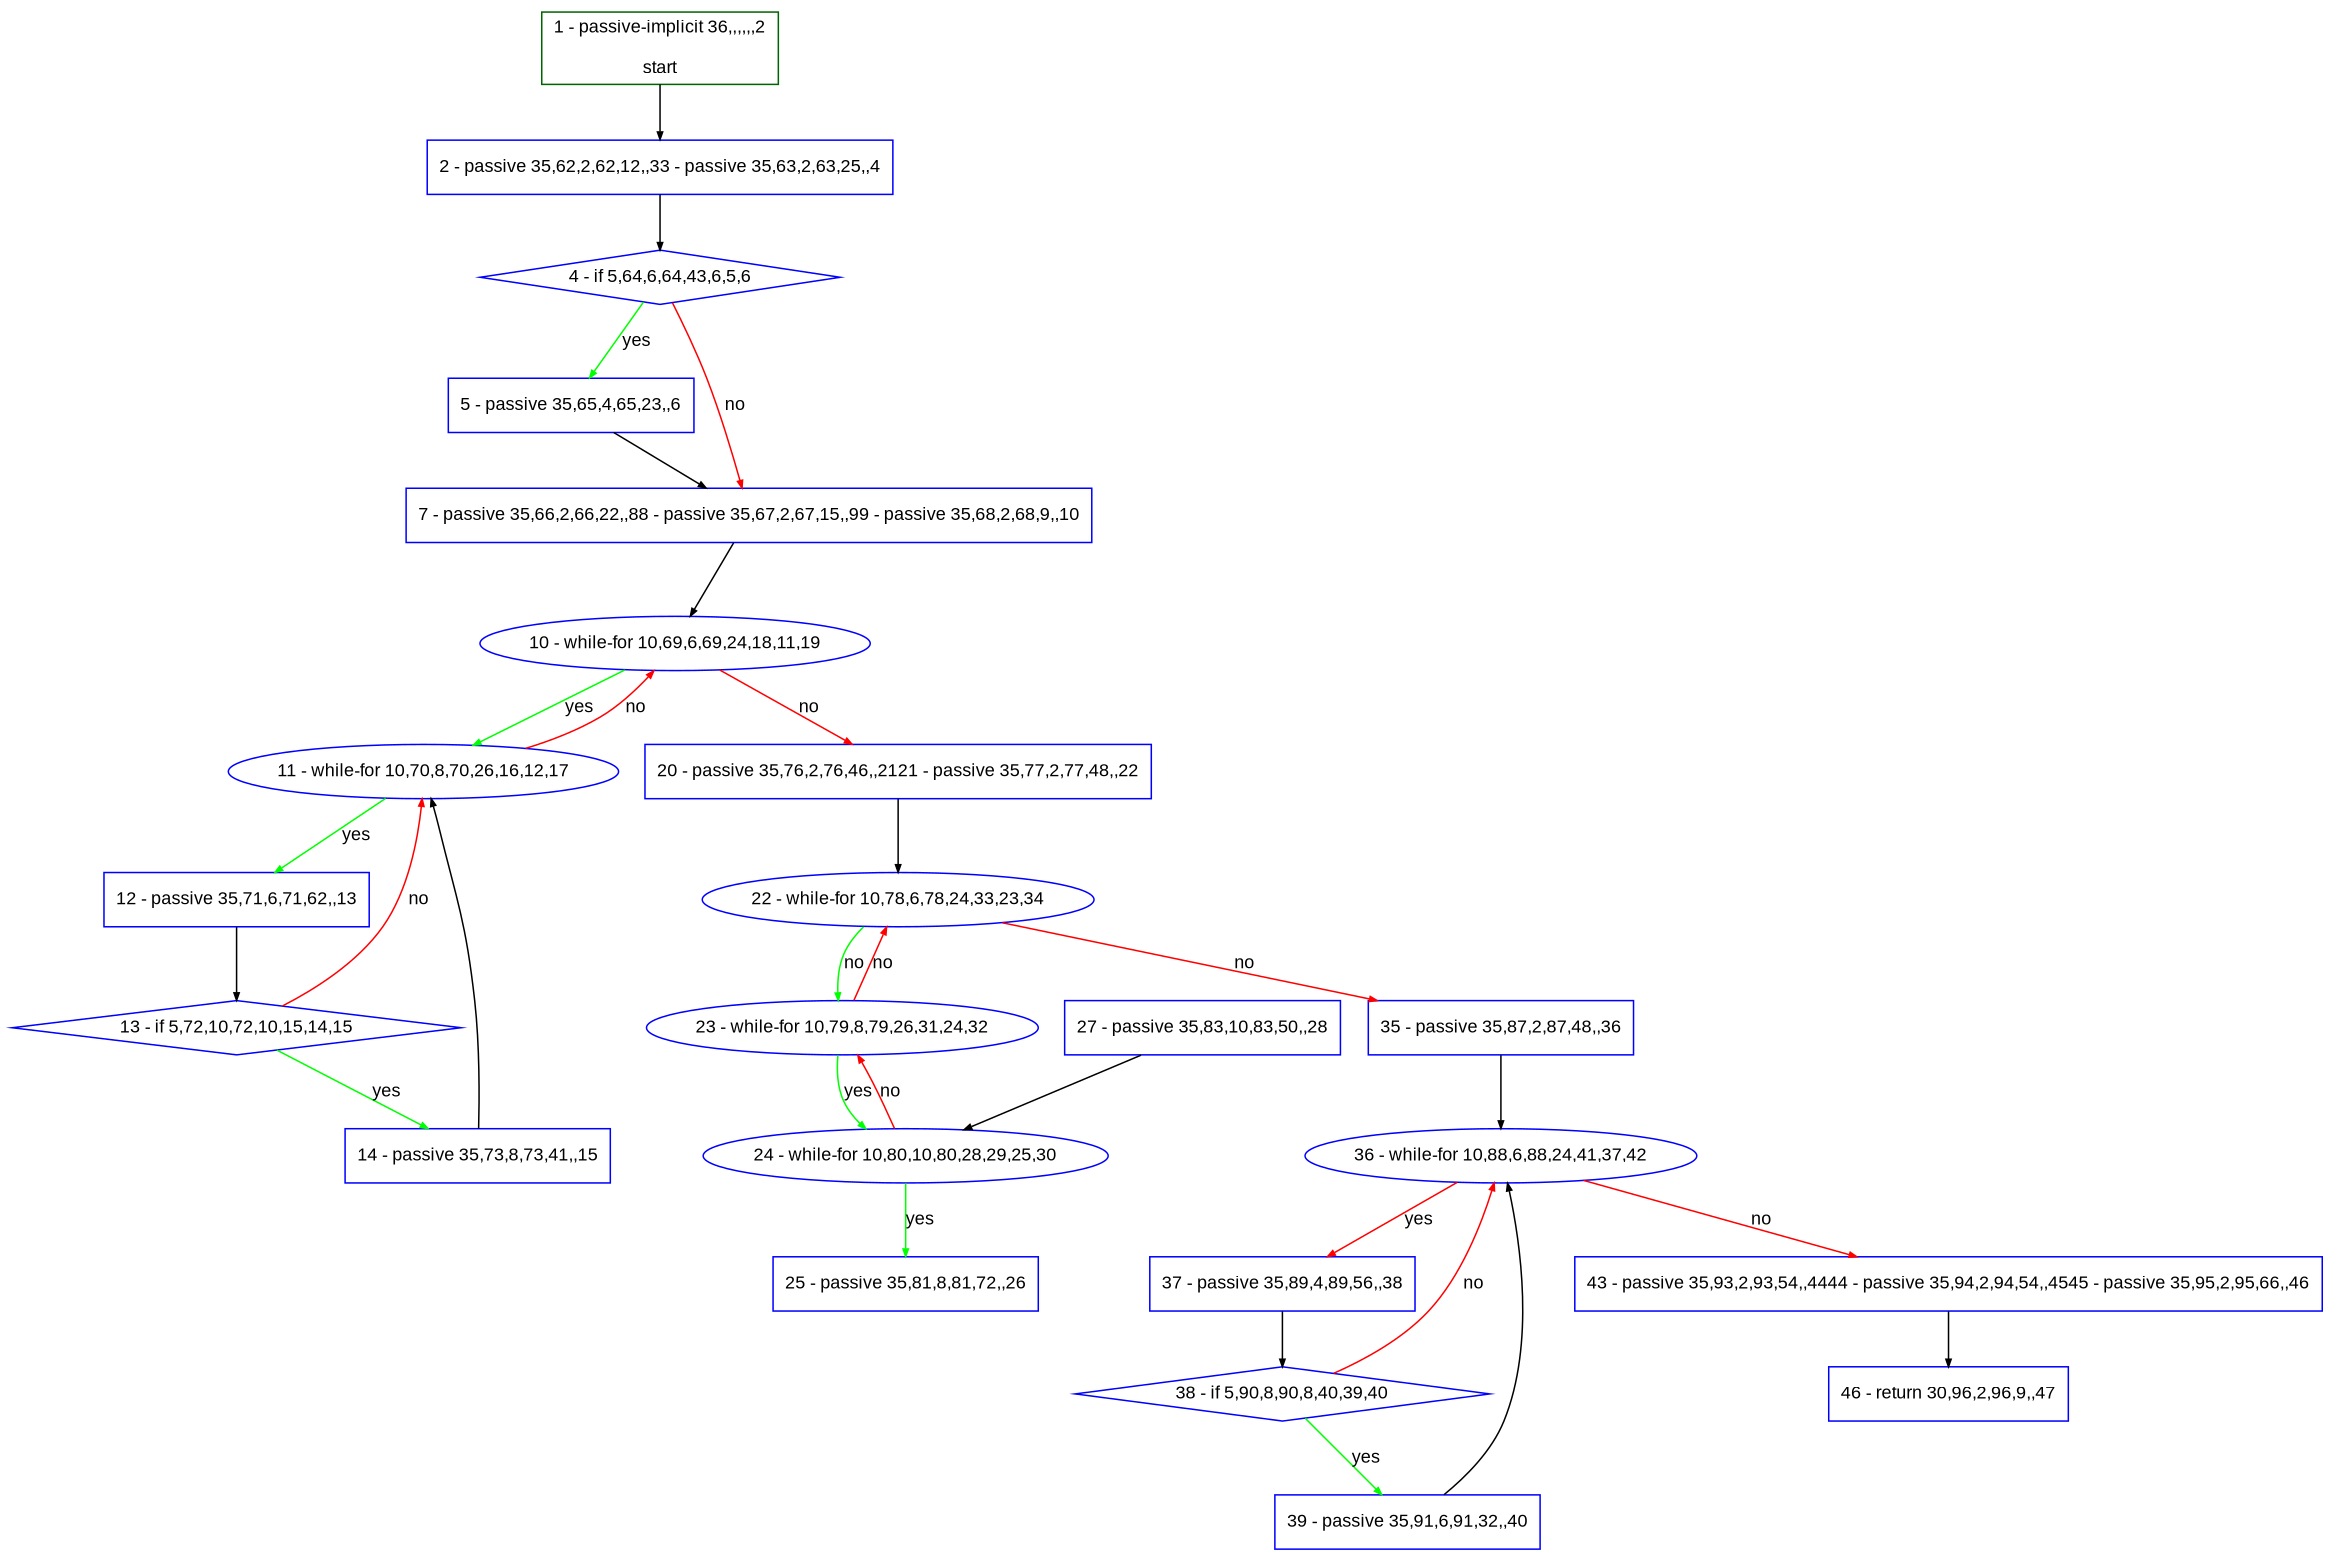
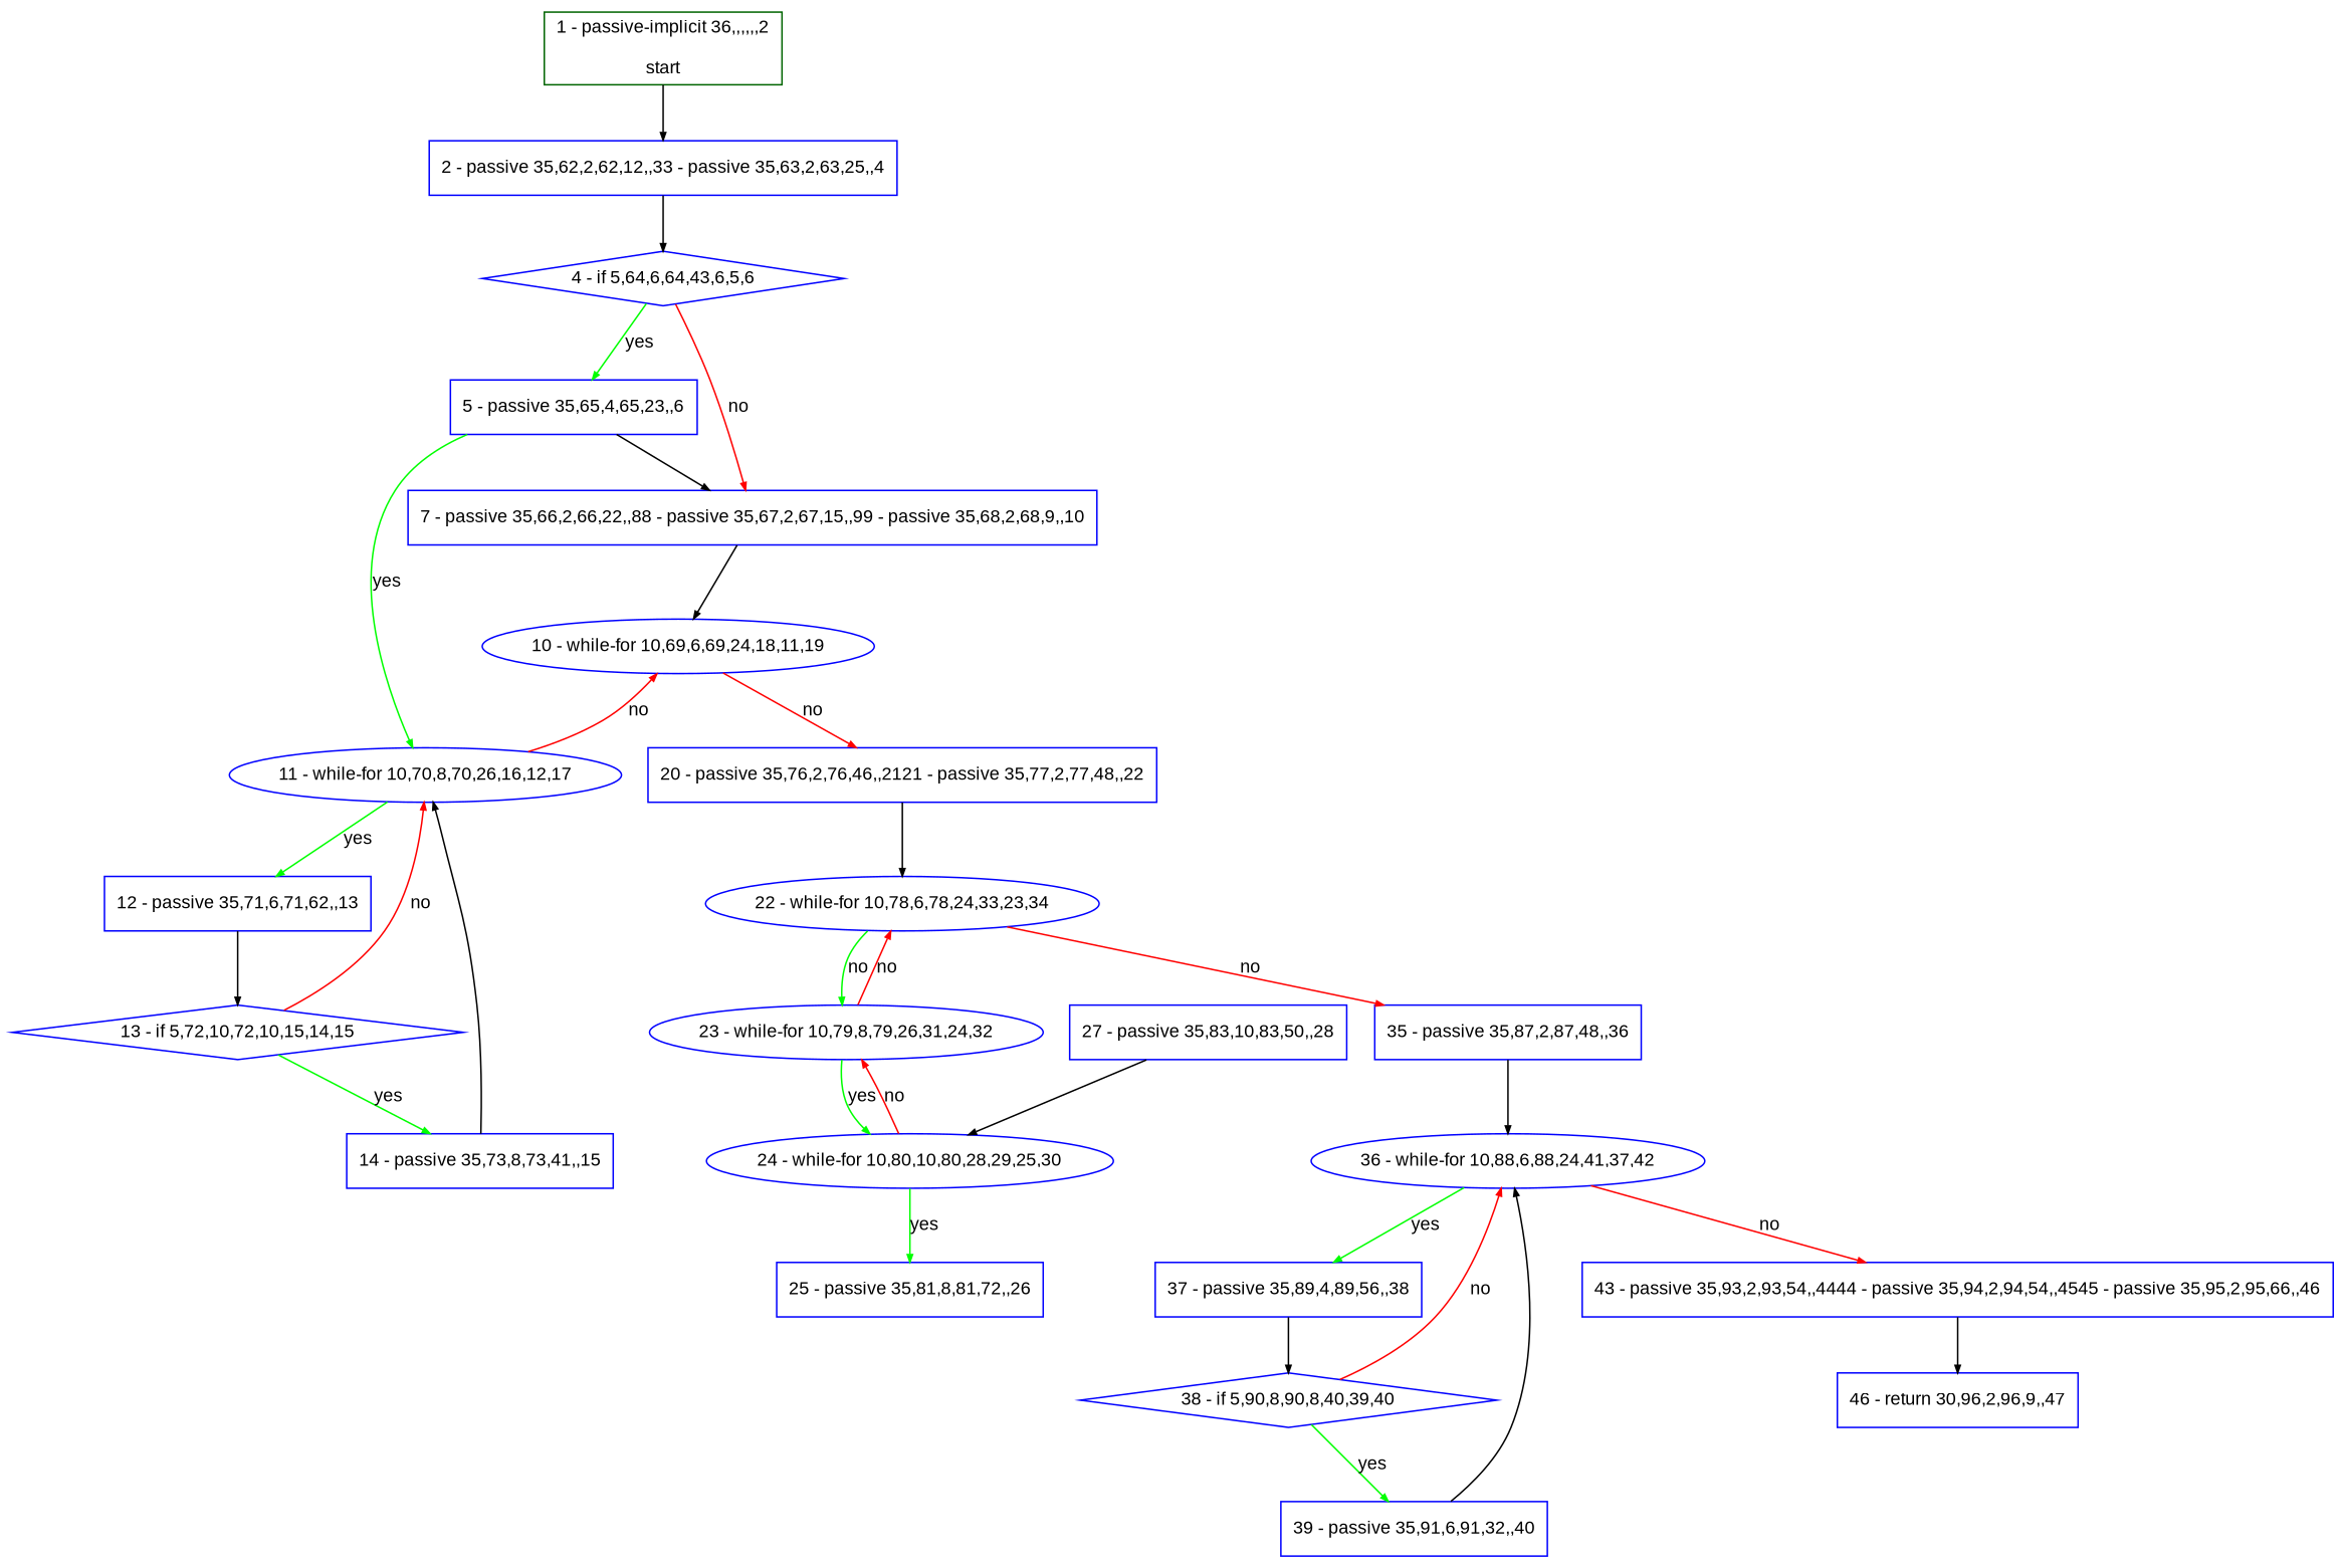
  digraph {
    bgcolor=white
    compound=true
    fillcolor="#FFFFCC"
    fontname=Arial
    fontsize=12
    pack=true
    packmode=clust
    style="rounded,filled"
    node [color="#0000ff" compound=true fillcolor="#ffffff" fixedsize=false fontname=Arial fontsize=12 node_initialized=no shape=box style=filled]
    edge [arrowhead=normal arrowsize=0.5 arrowtail=none color="#000000" compound=true dir=forward fontcolor=black fontname=Arial fontsize=12]
    n1 [label="2 - passive 35,62,2,62,12,,33 - passive 35,63,2,63,25,,4"]
    n2 [label="4 - if 5,64,6,64,43,6,5,6" shape=diamond]
    n3 [label="5 - passive 35,65,4,65,23,,6"]
    n4 [label="7 - passive 35,66,2,66,22,,88 - passive 35,67,2,67,15,,99 - passive 35,68,2,68,9,,10"]
    n5 [color="#006400" label="1 - passive-implicit 36,,,,,,2\n\nstart"]
    n6 [label="10 - while-for 10,69,6,69,24,18,11,19" shape=oval]
    n7 [label="11 - while-for 10,70,8,70,26,16,12,17" shape=oval]
    n8 [label="20 - passive 35,76,2,76,46,,2121 - passive 35,77,2,77,48,,22"]
    n9 [label="12 - passive 35,71,6,71,62,,13"]
    n10 [label="22 - while-for 10,78,6,78,24,33,23,34" shape=oval]
    n11 [label="13 - if 5,72,10,72,10,15,14,15" shape=diamond]
    n12 [label="23 - while-for 10,79,8,79,26,31,24,32" shape=oval]
    n13 [label="35 - passive 35,87,2,87,48,,36"]
    n14 [label="14 - passive 35,73,8,73,41,,15"]
    n15 [label="24 - while-for 10,80,10,80,28,29,25,30" shape=oval]
    n16 [label="36 - while-for 10,88,6,88,24,41,37,42" shape=oval]
    n17 [label="25 - passive 35,81,8,81,72,,26"]
    n18 [label="37 - passive 35,89,4,89,56,,38"]
    n19 [label="43 - passive 35,93,2,93,54,,4444 - passive 35,94,2,94,54,,4545 - passive 35,95,2,95,66,,46"]
    n20 [label="27 - passive 35,83,10,83,50,,28"]
    n21 [label="38 - if 5,90,8,90,8,40,39,40" shape=diamond]
    n22 [label="46 - return 30,96,2,96,9,,47"]
    n23 [label="39 - passive 35,91,6,91,32,,40"]
    n1 -> n2
    n2 -> n3 [color="#00ff00" label=yes]
    n2 -> n4 [color="#ff0000" label=no]
    n3 -> n4
    n4 -> n6
    n5 -> n1
-   n6 -> n7 [color="#00ff00" label=yes]
+   n3 -> n7 [color="#00ff00" label=yes]
    n6 -> n8 [color="#ff0000" label=no]
    n7 -> n6 [color="#ff0000" label=no]
    n7 -> n9 [color="#00ff00" label=yes]
    n8 -> n10
    n9 -> n11
    n10 -> n12 [color="#00ff00" label=no]
    n10 -> n13 [color="#ff0000" label=no]
    n11 -> n7 [color="#ff0000" label=no]
    n11 -> n14 [color="#00ff00" label=yes]
    n12 -> n10 [color="#ff0000" label=no]
    n12 -> n15 [color="#00ff00" label=yes]
    n13 -> n16
    n14 -> n7
    n15 -> n12 [color="#ff0000" label=no]
    n15 -> n17 [color="#00ff00" label=yes]
-   n16 -> n18 [color="#ff0000" label=yes]
+   n16 -> n18 [color="#00ff00" label=yes]
    n16 -> n19 [color="#ff0000" label=no]
    n18 -> n21
    n19 -> n22
    n20 -> n15
    n21 -> n16 [color="#ff0000" label=no]
    n21 -> n23 [color="#00ff00" label=yes]
    n23 -> n16
  }
